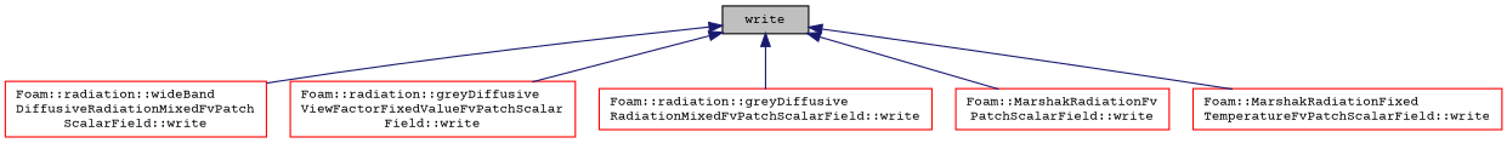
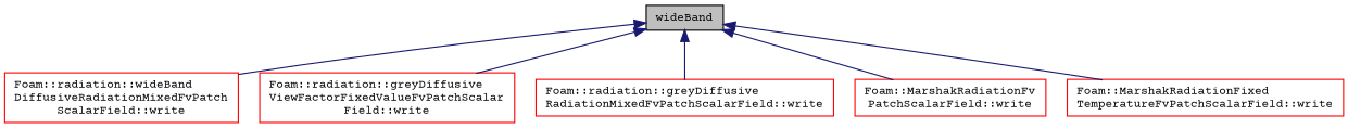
  digraph {
    fontname="Courier Prime"
    rankdir=TB
    node [color=red fontname="Courier Prime" fontsize=10 shape=record]
    edge [color=midnightblue dir=back fontname="Courier Prime" fontsize=10 labelfontname=Helvetica labelfontsize=10 style=solid]
-   n1 [color=black fillcolor=grey75 fontcolor=black height=0.2 label=write style=filled width=0.4]
+   n1 [color=black fillcolor=grey75 fontcolor=black height=0.2 label=wideBand style=filled width=0.4]
    n2 [height=0.2 label="Foam::radiation::wideBand\lDiffusiveRadiationMixedFvPatch\lScalarField::write" width=0.4]
    n3 [height=0.2 label="Foam::radiation::greyDiffusive\lViewFactorFixedValueFvPatchScalar\lField::write" width=0.4]
    n4 [height=0.2 label="Foam::radiation::greyDiffusive\lRadiationMixedFvPatchScalarField::write" width=0.4]
    n5 [height=0.2 label="Foam::MarshakRadiationFv\lPatchScalarField::write" width=0.4]
    n6 [height=0.2 label="Foam::MarshakRadiationFixed\lTemperatureFvPatchScalarField::write" width=0.4]
    n1 -> n2
    n1 -> n3
    n1 -> n4
    n1 -> n5
    n1 -> n6
  }
